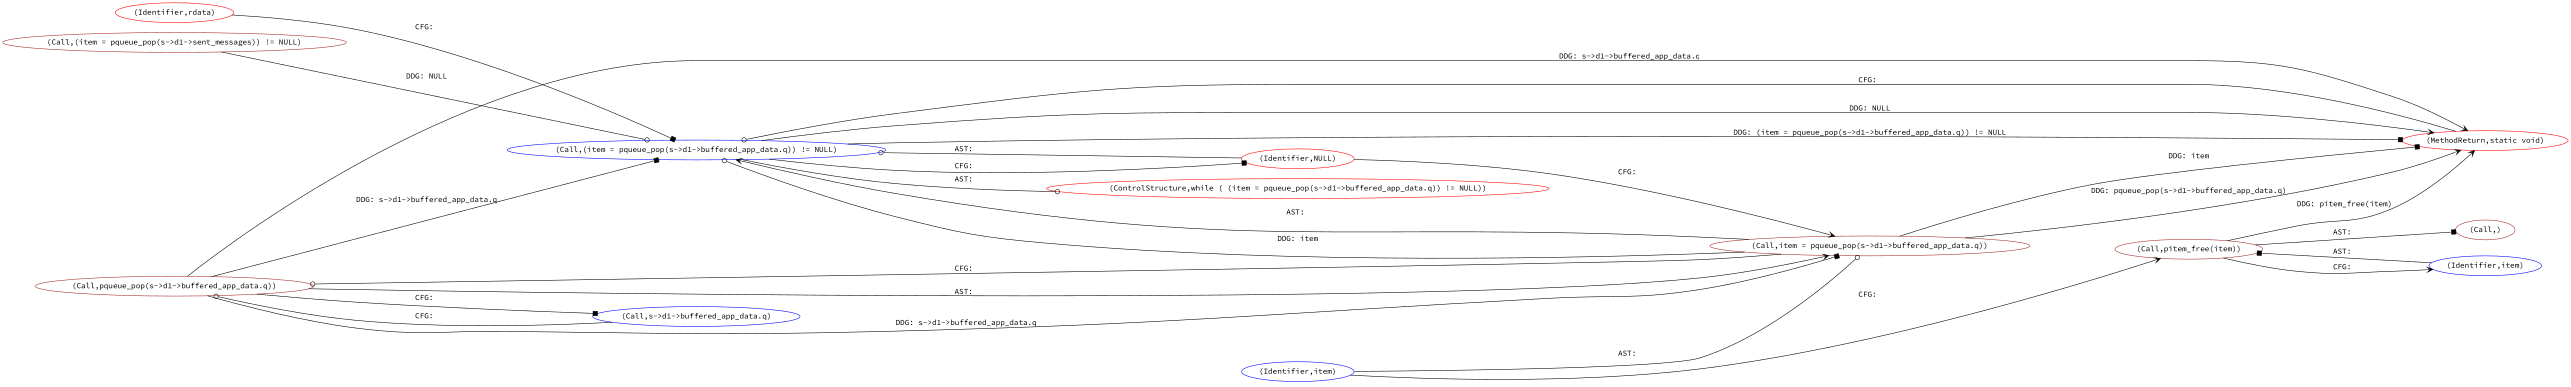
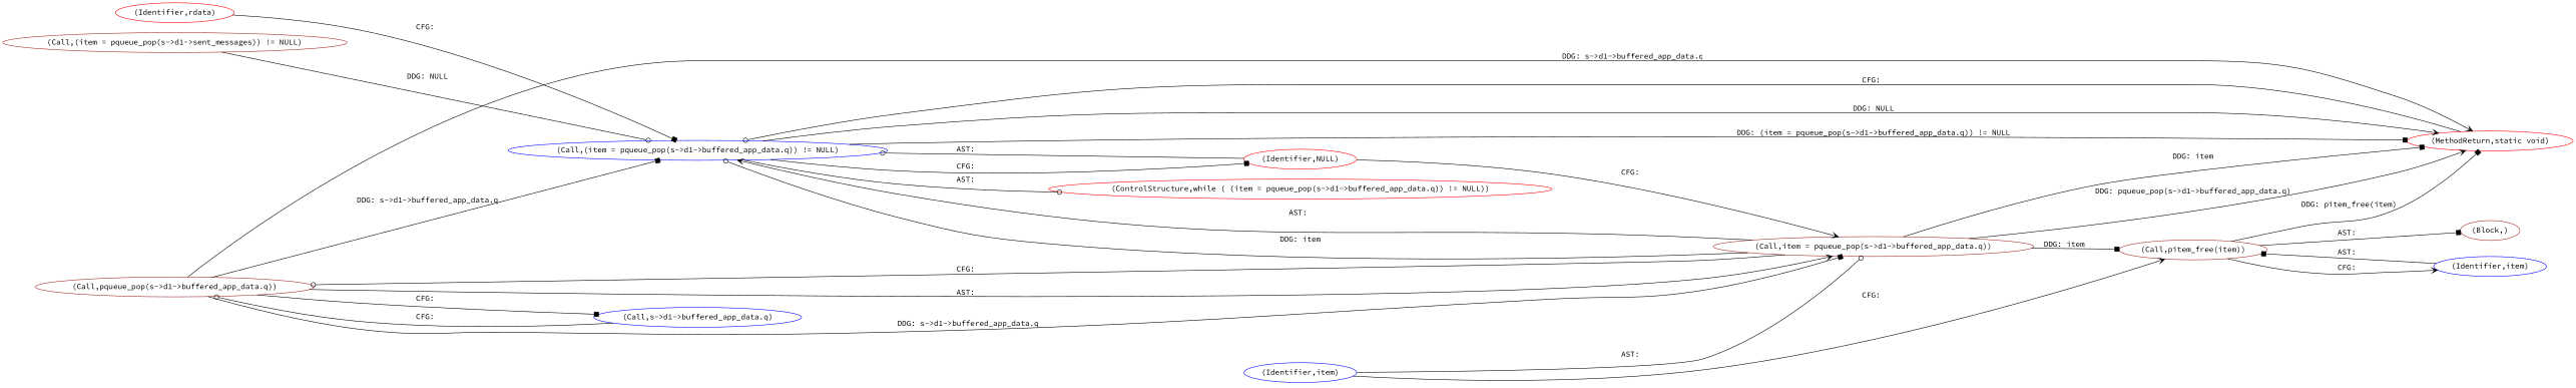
  digraph {
    fontname="Source Code Pro"
    rankdir=LR
    node [color=brown fontname="Source Code Pro"]
    edge [arrowhead=box fontname="Source Code Pro"]
    n1 [label="(Call,pqueue_pop(s->d1->buffered_app_data.q))"]
    n2 [color=blue label="(Call,(item = pqueue_pop(s->d1->buffered_app_data.q)) != NULL)"]
    n3 [label="(Call,item = pqueue_pop(s->d1->buffered_app_data.q))"]
    n4 [color=blue label="(Call,s->d1->buffered_app_data.q)"]
    n5 [color=red label="(MethodReturn,static void)"]
    n6 [color=red label="(ControlStructure,while ( (item = pqueue_pop(s->d1->buffered_app_data.q)) != NULL))"]
    n7 [color=red label="(Identifier,NULL)"]
    n8 [label="(Call,pitem_free(item))"]
    n9 [color=blue label="(Identifier,item)"]
-   n10 [label="(Call,)"]
+   n10 [label="(Block,)"]
    n11 [color=red label="(Identifier,rdata)"]
    n12 [label="(Call,(item = pqueue_pop(s->d1->sent_messages)) != NULL)"]
    n13 [color=blue label="(Identifier,item)"]
    n1 -> n2 [label="DDG: s->d1->buffered_app_data.q"]
    n1 -> n3 [arrowhead=vee label="AST: "]
    n1 -> n3 [label="DDG: s->d1->buffered_app_data.q"]
    n1 -> n4 [label="CFG: "]
    n1 -> n5 [arrowhead=vee label="DDG: s->d1->buffered_app_data.q"]
    n2 -> n5 [arrowhead=vee label="DDG: NULL"]
    n2 -> n5 [label="DDG: (item = pqueue_pop(s->d1->buffered_app_data.q)) != NULL"]
    n2 -> n6 [arrowhead=odot label="AST: "]
    n2 -> n7 [label="CFG: "]
    n3 -> n1 [arrowhead=odot label="CFG: "]
    n3 -> n2 [arrowhead=vee label="AST: "]
    n3 -> n2 [arrowhead=odot label="DDG: item"]
    n3 -> n5 [arrowhead=vee label="DDG: pqueue_pop(s->d1->buffered_app_data.q)"]
    n3 -> n5 [label="DDG: item"]
+   n3 -> n8 [label="DDG: item"]
    n4 -> n1 [arrowhead=odot label="CFG: "]
    n5 -> n2 [arrowhead=odot label="CFG: "]
    n7 -> n2 [arrowhead=odot label="AST: "]
    n7 -> n3 [arrowhead=vee label="CFG: "]
-   n8 -> n5 [arrowhead=vee label="DDG: pitem_free(item)"]
+   n8 -> n5 [label="DDG: pitem_free(item)"]
    n8 -> n9 [arrowhead=vee label="CFG: "]
    n8 -> n10 [label="AST: "]
    n9 -> n8 [label="AST: "]
    n11 -> n2 [label="CFG: "]
    n12 -> n2 [arrowhead=odot label="DDG: NULL"]
    n13 -> n3 [arrowhead=odot label="AST: "]
    n13 -> n8 [arrowhead=vee label="CFG: "]
  }
